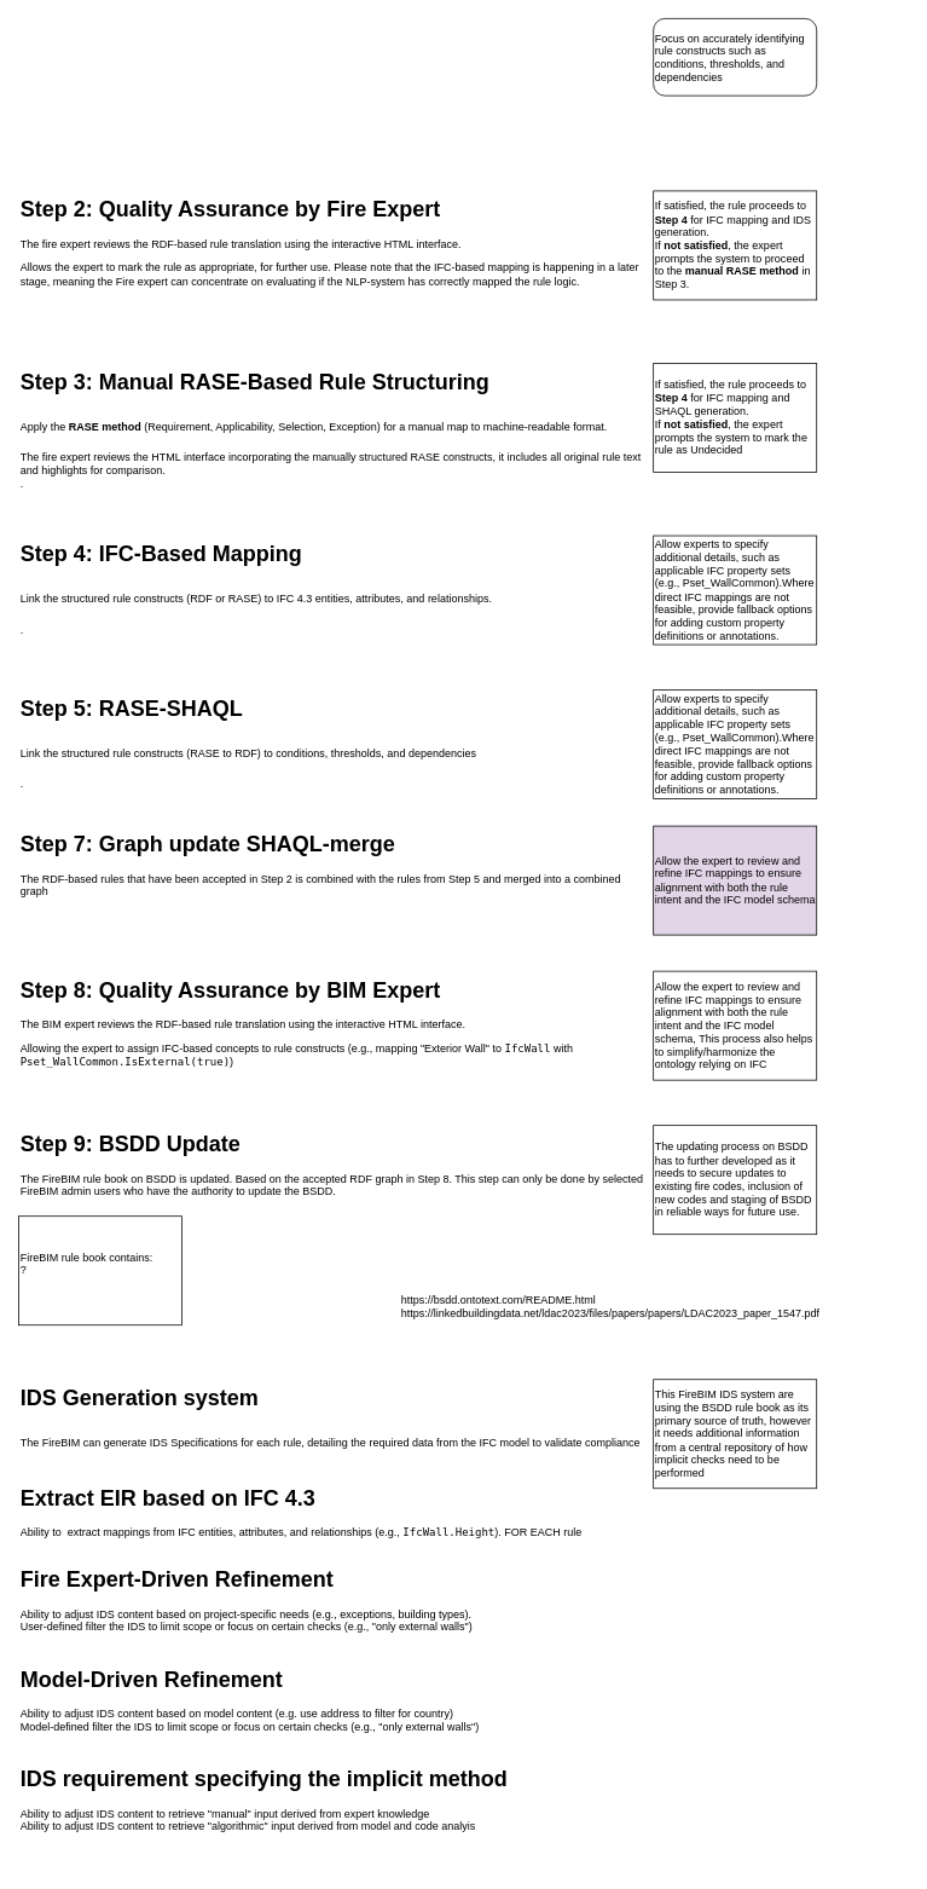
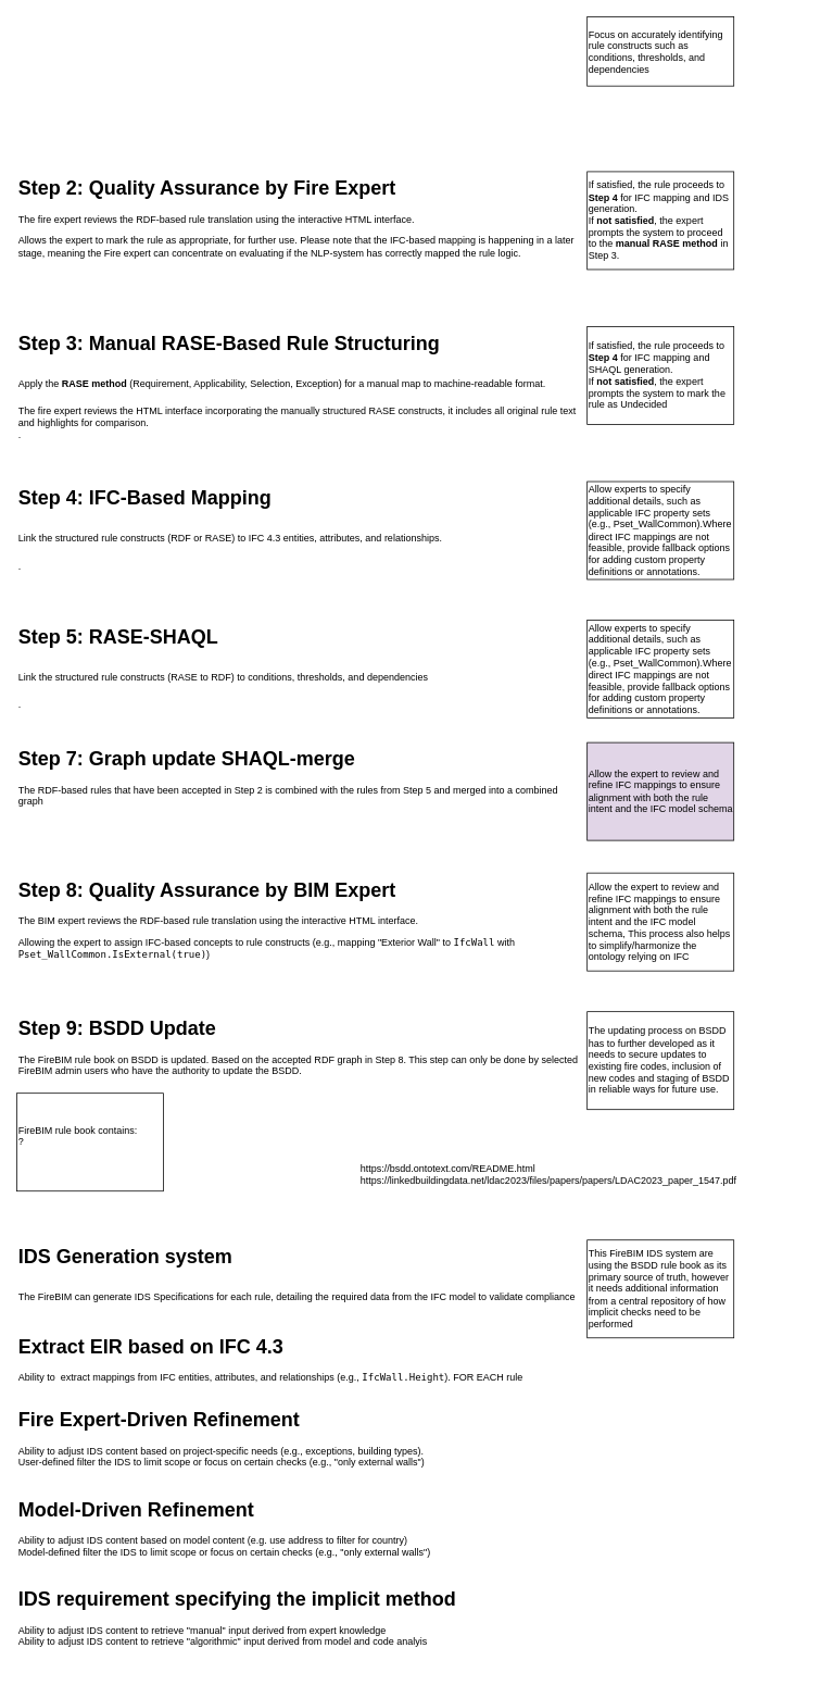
  <mxCell id="0" />
  <mxCell id="1" parent="0" />
- <mxCell id="2" value="Focus on accurately identifying rule constructs such as conditions, thresholds, and dependencies" style="whiteSpace=wrap;html=1;align=left;rounded=1;" vertex="1" parent="1"><mxGeometry x="720" y="20" width="180" height="85" as="geometry" /></mxCell>
+ <mxCell id="2" value="Focus on accurately identifying rule constructs such as conditions, thresholds, and dependencies" style="rounded=0;whiteSpace=wrap;html=1;align=left;" vertex="1" parent="1"><mxGeometry x="720" y="20" width="180" height="85" as="geometry" /></mxCell>
  <mxCell id="3" value="&lt;h1 style=&quot;margin-top: 0px;&quot;&gt;Step 2: Quality Assurance by Fire Expert&lt;/h1&gt;&lt;p&gt;The fire expert reviews the RDF-based rule translation using the interactive HTML interface.&lt;/p&gt;&lt;p&gt;Allows the expert to mark the rule as appropriate, for further use. Please note that the IFC-based mapping is happening in a later stage, meaning the Fire expert can concentrate on evaluating if the NLP-system has correctly mapped the rule logic.&amp;nbsp;&amp;nbsp;&lt;/p&gt;" style="text;html=1;whiteSpace=wrap;overflow=hidden;rounded=0;" vertex="1" parent="1"><mxGeometry x="20" y="210" width="700" height="120" as="geometry" /></mxCell>
  <mxCell id="4" value="If satisfied, the rule proceeds to &lt;strong&gt;Step 4&lt;/strong&gt; for IFC mapping and IDS generation.&lt;div&gt;If &lt;strong&gt;not satisfied&lt;/strong&gt;, the expert prompts the system to proceed to the &lt;strong&gt;manual RASE method&lt;/strong&gt; in Step 3.&lt;/div&gt;" style="rounded=0;whiteSpace=wrap;html=1;align=left;" vertex="1" parent="1"><mxGeometry x="720" y="210" width="180" height="120" as="geometry" /></mxCell>
  <mxCell id="5" value="&lt;h1 style=&quot;margin-top: 0px;&quot;&gt;Step 3:&amp;nbsp;&lt;span style=&quot;background-color: initial;&quot;&gt;Manual RASE-Based Rule Structuring&lt;/span&gt;&lt;/h1&gt;&lt;h1 style=&quot;margin-top: 0px;&quot;&gt;&lt;span style=&quot;background-color: initial; font-size: 12px; font-weight: normal;&quot;&gt;Apply the &lt;/span&gt;&lt;strong style=&quot;background-color: initial; font-size: 12px;&quot;&gt;RASE method&lt;/strong&gt;&lt;span style=&quot;background-color: initial; font-size: 12px; font-weight: normal;&quot;&gt; (Requirement, Applicability, Selection, Exception) for a manual map to&lt;/span&gt;&lt;span style=&quot;background-color: initial; font-size: 12px; font-weight: normal;&quot;&gt;&amp;nbsp;machine-readable format&lt;/span&gt;&lt;span style=&quot;background-color: initial; font-size: 12px; font-weight: normal;&quot;&gt;.&lt;/span&gt;&lt;/h1&gt;&lt;div&gt;&lt;span style=&quot;background-color: initial;&quot;&gt;The fire expert reviews the&amp;nbsp;&lt;/span&gt;HTML interface incorporating the manually structured RASE constructs, it includes all original rule text and highlights for comparison.&lt;span style=&quot;background-color: initial; font-size: 12px; font-weight: normal;&quot;&gt;&lt;/span&gt;&lt;/div&gt;&lt;div&gt;.&lt;/div&gt;" style="text;html=1;whiteSpace=wrap;overflow=hidden;rounded=0;" vertex="1" parent="1"><mxGeometry x="20" y="400" width="700" height="150" as="geometry" /></mxCell>
  <mxCell id="6" value="If satisfied, the rule proceeds to &lt;strong&gt;Step 4&lt;/strong&gt; for IFC mapping and SHAQL generation.&lt;div&gt;If &lt;strong&gt;not satisfied&lt;/strong&gt;, the expert prompts the system to mark the rule as Undecided&lt;/div&gt;" style="rounded=0;whiteSpace=wrap;html=1;align=left;" vertex="1" parent="1"><mxGeometry x="720" y="400" width="180" height="120" as="geometry" /></mxCell>
  <mxCell id="7" value="&lt;h1 style=&quot;margin-top: 0px;&quot;&gt;Step 4:&amp;nbsp;&lt;span style=&quot;background-color: initial;&quot;&gt;IFC-Based Mapping&lt;/span&gt;&lt;/h1&gt;&lt;h1 style=&quot;margin-top: 0px;&quot;&gt;&lt;span style=&quot;font-size: 12px; font-weight: 400;&quot;&gt;Link the structured rule constructs (RDF or RASE) to IFC 4.3 entities, attributes, and relationships.&lt;/span&gt;&lt;/h1&gt;&lt;div&gt;.&lt;/div&gt;" style="text;html=1;whiteSpace=wrap;overflow=hidden;rounded=0;" vertex="1" parent="1"><mxGeometry x="20" y="590" width="700" height="150" as="geometry" /></mxCell>
  <mxCell id="8" value="Allow experts to specify additional details, such as applicable IFC property sets (e.g., Pset_WallCommon).Where direct IFC mappings are not feasible, provide fallback options for adding custom property definitions or annotations." style="rounded=0;whiteSpace=wrap;html=1;align=left;" vertex="1" parent="1"><mxGeometry x="720" y="590" width="180" height="120" as="geometry" /></mxCell>
  <mxCell id="9" value="&lt;h1 style=&quot;margin-top: 0px;&quot;&gt;Step 5: RASE-SHAQL&lt;/h1&gt;&lt;h1 style=&quot;margin-top: 0px;&quot;&gt;&lt;span style=&quot;font-size: 12px; font-weight: 400;&quot;&gt;Link the structured rule constructs (RASE to RDF) to&amp;nbsp;&lt;/span&gt;&lt;span style=&quot;background-color: initial; font-size: 12px; font-weight: normal;&quot;&gt;conditions, thresholds, and dependencies&lt;/span&gt;&lt;/h1&gt;&lt;div&gt;.&lt;/div&gt;" style="text;html=1;whiteSpace=wrap;overflow=hidden;rounded=0;" vertex="1" parent="1"><mxGeometry x="20" y="760" width="700" height="150" as="geometry" /></mxCell>
  <mxCell id="10" value="Allow experts to specify additional details, such as applicable IFC property sets (e.g., Pset_WallCommon).Where direct IFC mappings are not feasible, provide fallback options for adding custom property definitions or annotations." style="rounded=0;whiteSpace=wrap;html=1;align=left;" vertex="1" parent="1"><mxGeometry x="720" y="760" width="180" height="120" as="geometry" /></mxCell>
  <mxCell id="11" value="&lt;h1 style=&quot;margin-top: 0px;&quot;&gt;Step 7: Graph update SHAQL-merge&lt;/h1&gt;&lt;p&gt;The RDF-based rules that have been accepted in Step 2 is combined with the rules from Step 5 and merged into a combined graph&amp;nbsp;&lt;/p&gt;" style="text;html=1;whiteSpace=wrap;overflow=hidden;rounded=0;" vertex="1" parent="1"><mxGeometry x="20" y="910" width="700" height="120" as="geometry" /></mxCell>
  <mxCell id="12" value="Allow the expert to review and refine IFC mappings to ensure alignment with both the rule intent and the IFC model schema" style="rounded=0;whiteSpace=wrap;html=1;align=left;fillColor=#e1d5e7;" vertex="1" parent="1"><mxGeometry x="720" y="910" width="180" height="120" as="geometry" /></mxCell>
  <mxCell id="13" value="&lt;h1 style=&quot;margin-top: 0px;&quot;&gt;Step 8: Quality Assurance by BIM Expert&lt;/h1&gt;&lt;p&gt;The BIM expert reviews the RDF-based rule translation using the interactive HTML interface.&lt;/p&gt;&lt;p&gt;Allowing the expert to assign IFC-based concepts to rule constructs (e.g., mapping &quot;Exterior Wall&quot; to &lt;code&gt;IfcWall&lt;/code&gt; with &lt;code&gt;Pset_WallCommon.IsExternal(true)&lt;/code&gt;)&lt;/p&gt;" style="text;html=1;whiteSpace=wrap;overflow=hidden;rounded=0;" vertex="1" parent="1"><mxGeometry x="20" y="1070" width="700" height="120" as="geometry" /></mxCell>
  <mxCell id="14" value="Allow the expert to review and refine IFC mappings to ensure alignment with both the rule intent and the IFC model schema, This process also helps to simplify/harmonize the ontology relying on IFC" style="rounded=0;whiteSpace=wrap;html=1;align=left;" vertex="1" parent="1"><mxGeometry x="720" y="1070" width="180" height="120" as="geometry" /></mxCell>
  <mxCell id="15" value="&lt;h1 style=&quot;margin-top: 0px;&quot;&gt;Step 9: BSDD Update&lt;/h1&gt;&lt;p&gt;The FireBIM rule book on BSDD is updated. Based on the accepted RDF graph in Step 8. This step can only be done by selected FireBIM admin users who have the authority to update the BSDD.&amp;nbsp;&lt;br&gt;&amp;nbsp;&amp;nbsp;&lt;/p&gt;" style="text;html=1;whiteSpace=wrap;overflow=hidden;rounded=0;" vertex="1" parent="1"><mxGeometry x="20" y="1240" width="700" height="120" as="geometry" /></mxCell>
  <mxCell id="16" value="The updating process on BSDD has to further developed as it needs to secure updates to existing fire codes, inclusion of new codes and staging of BSDD in reliable ways for future use." style="rounded=0;whiteSpace=wrap;html=1;align=left;" vertex="1" parent="1"><mxGeometry x="720" y="1240" width="180" height="120" as="geometry" /></mxCell>
  <mxCell id="17" value="&lt;h1 style=&quot;margin-top: 0px;&quot;&gt;&lt;span style=&quot;background-color: initial;&quot;&gt;IDS Generation system&lt;/span&gt;&lt;/h1&gt;&lt;h1 style=&quot;margin-top: 0px;&quot;&gt;&lt;span style=&quot;background-color: initial; font-size: 12px; font-weight: normal;&quot;&gt;The FireBIM can g&lt;/span&gt;&lt;span style=&quot;background-color: initial; font-size: 12px; font-weight: normal;&quot;&gt;enerate IDS Specifications&amp;nbsp;&lt;/span&gt;&lt;span style=&quot;background-color: initial; font-size: 12px; font-weight: normal;&quot;&gt;for each rule, detailing the required data from the IFC model to validate compliance&lt;/span&gt;&lt;/h1&gt;" style="text;html=1;whiteSpace=wrap;overflow=hidden;rounded=0;" vertex="1" parent="1"><mxGeometry x="20" y="1520" width="700" height="120" as="geometry" /></mxCell>
  <mxCell id="18" value="This FireBIM IDS system are using the BSDD rule book as its primary source of truth, however it needs additional information from a central repository of how implicit checks need to be performed" style="rounded=0;whiteSpace=wrap;html=1;align=left;" vertex="1" parent="1"><mxGeometry x="720" y="1520" width="180" height="120" as="geometry" /></mxCell>
  <mxCell id="19" value="&lt;h1 style=&quot;margin-top: 0px;&quot;&gt;Extract EIR based on IFC 4.3&lt;/h1&gt;&lt;div&gt;Ability to&amp;nbsp; extract mappings from IFC entities, attributes, and relationships (e.g., &lt;code&gt;IfcWall.Height&lt;/code&gt;). FOR EACH rule&lt;/div&gt;&lt;p&gt;&amp;nbsp;&amp;nbsp;&lt;/p&gt;" style="text;html=1;whiteSpace=wrap;overflow=hidden;rounded=0;" vertex="1" parent="1"><mxGeometry x="20" y="1630" width="700" height="120" as="geometry" /></mxCell>
  <mxCell id="20" value="FireBIM rule book contains:&lt;br&gt;?&lt;br&gt;&lt;div&gt;&lt;br&gt;&lt;/div&gt;" style="rounded=0;whiteSpace=wrap;html=1;align=left;" vertex="1" parent="1"><mxGeometry x="20" y="1340" width="180" height="120" as="geometry" /></mxCell>
  <mxCell id="21" value="https://bsdd.ontotext.com/README.html&#10;https://linkedbuildingdata.net/ldac2023/files/papers/papers/LDAC2023_paper_1547.pdf" style="text;whiteSpace=wrap;" vertex="1" parent="1"><mxGeometry x="440" y="1419" width="560" height="50" as="geometry" /></mxCell>
  <mxCell id="22" value="&lt;h1 style=&quot;margin-top: 0px;&quot;&gt;Fire Expert-Driven Refinement&lt;/h1&gt;&lt;div&gt;Ability to&amp;nbsp;&lt;span style=&quot;background-color: initial;&quot;&gt;adjust IDS content based on project-specific needs (e.g., exceptions, building types).&lt;/span&gt;&lt;br&gt;&lt;/div&gt;&lt;div&gt;User-defined filter the IDS to limit scope or focus on certain checks (e.g., &quot;only external walls&quot;)&lt;span style=&quot;background-color: initial;&quot;&gt;&lt;/span&gt;&lt;/div&gt;" style="text;html=1;whiteSpace=wrap;overflow=hidden;rounded=0;" vertex="1" parent="1"><mxGeometry x="20" y="1720" width="700" height="120" as="geometry" /></mxCell>
  <mxCell id="23" value="&lt;h1 style=&quot;margin-top: 0px;&quot;&gt;Model-Driven Refinement&lt;/h1&gt;&lt;div&gt;Ability to&amp;nbsp;&lt;span style=&quot;background-color: initial;&quot;&gt;adjust IDS content based on model content (e.g. use address to filter for country)&lt;/span&gt;&lt;br&gt;&lt;/div&gt;&lt;div&gt;Model-defined filter the IDS to limit scope or focus on certain checks (e.g., &quot;only external walls&quot;)&lt;span style=&quot;background-color: initial;&quot;&gt;&lt;/span&gt;&lt;/div&gt;" style="text;html=1;whiteSpace=wrap;overflow=hidden;rounded=0;" vertex="1" parent="1"><mxGeometry x="20" y="1830" width="700" height="120" as="geometry" /></mxCell>
  <mxCell id="24" value="&lt;h1 style=&quot;margin-top: 0px;&quot;&gt;IDS requirement specifying the implicit method&lt;/h1&gt;&lt;div&gt;Ability to&amp;nbsp;&lt;span style=&quot;background-color: initial;&quot;&gt;adjust IDS content to retrieve &quot;manual&quot; input derived from expert knowledge&lt;/span&gt;&lt;br&gt;&lt;/div&gt;&lt;div&gt;Ability to adjust IDS content to retrieve &quot;algorithmic&quot; input derived from model and code analyis&lt;/div&gt;" style="text;html=1;whiteSpace=wrap;overflow=hidden;rounded=0;" vertex="1" parent="1"><mxGeometry x="20" y="1940" width="700" height="120" as="geometry" /></mxCell>
